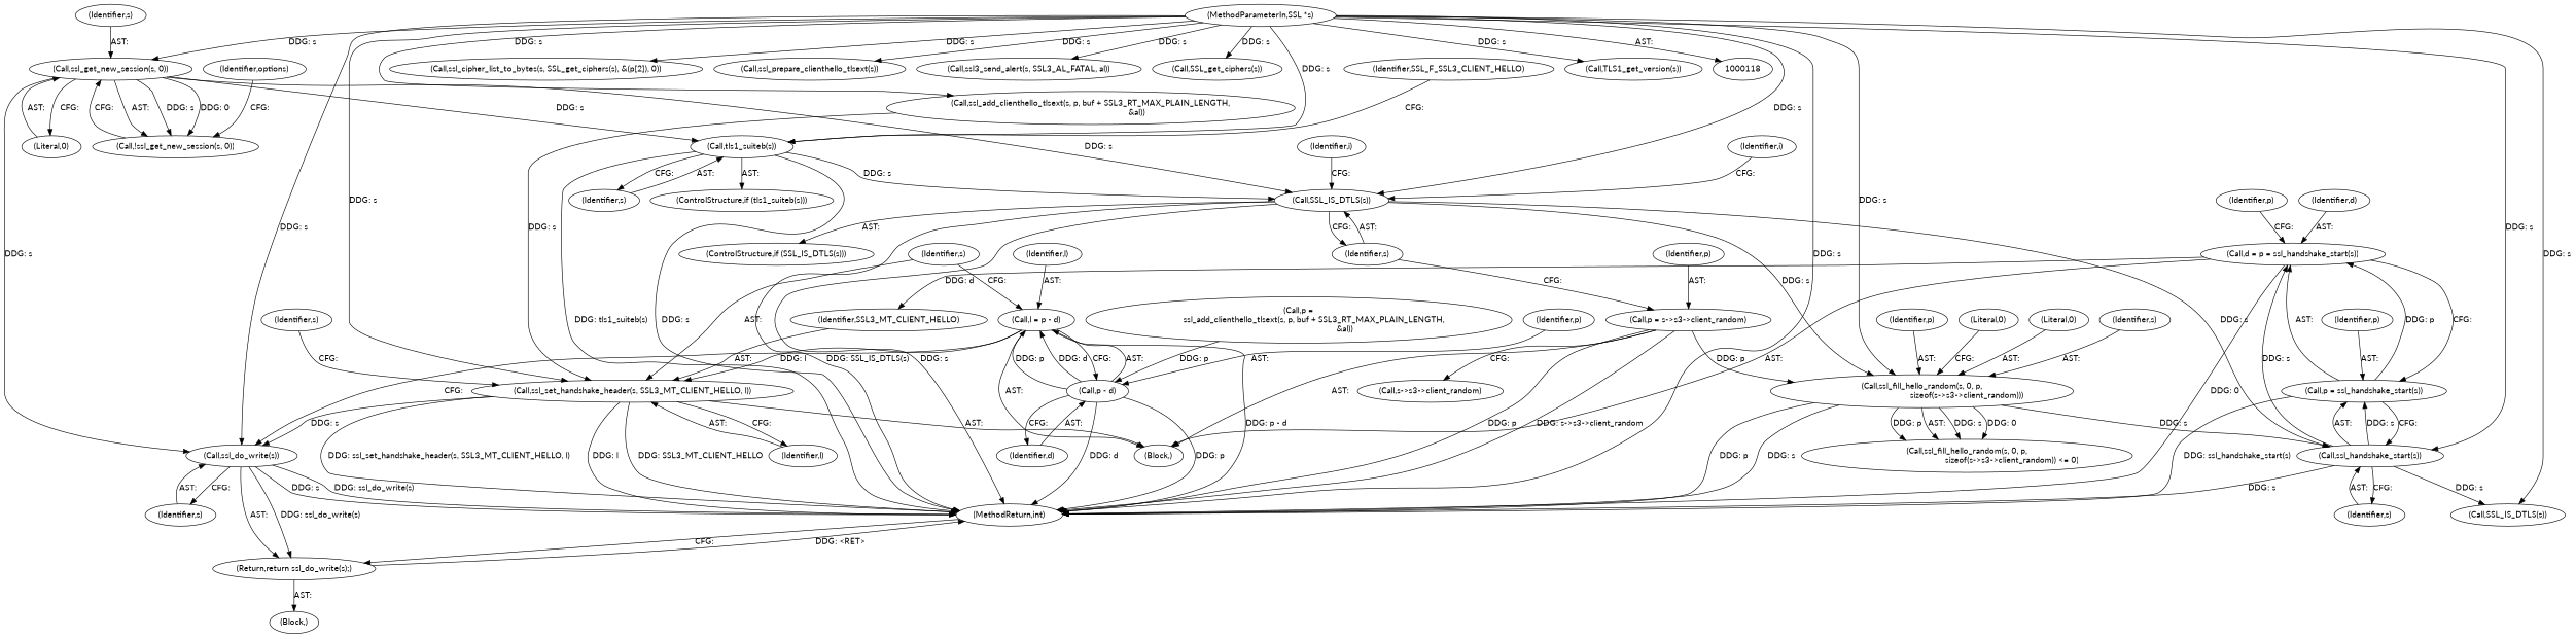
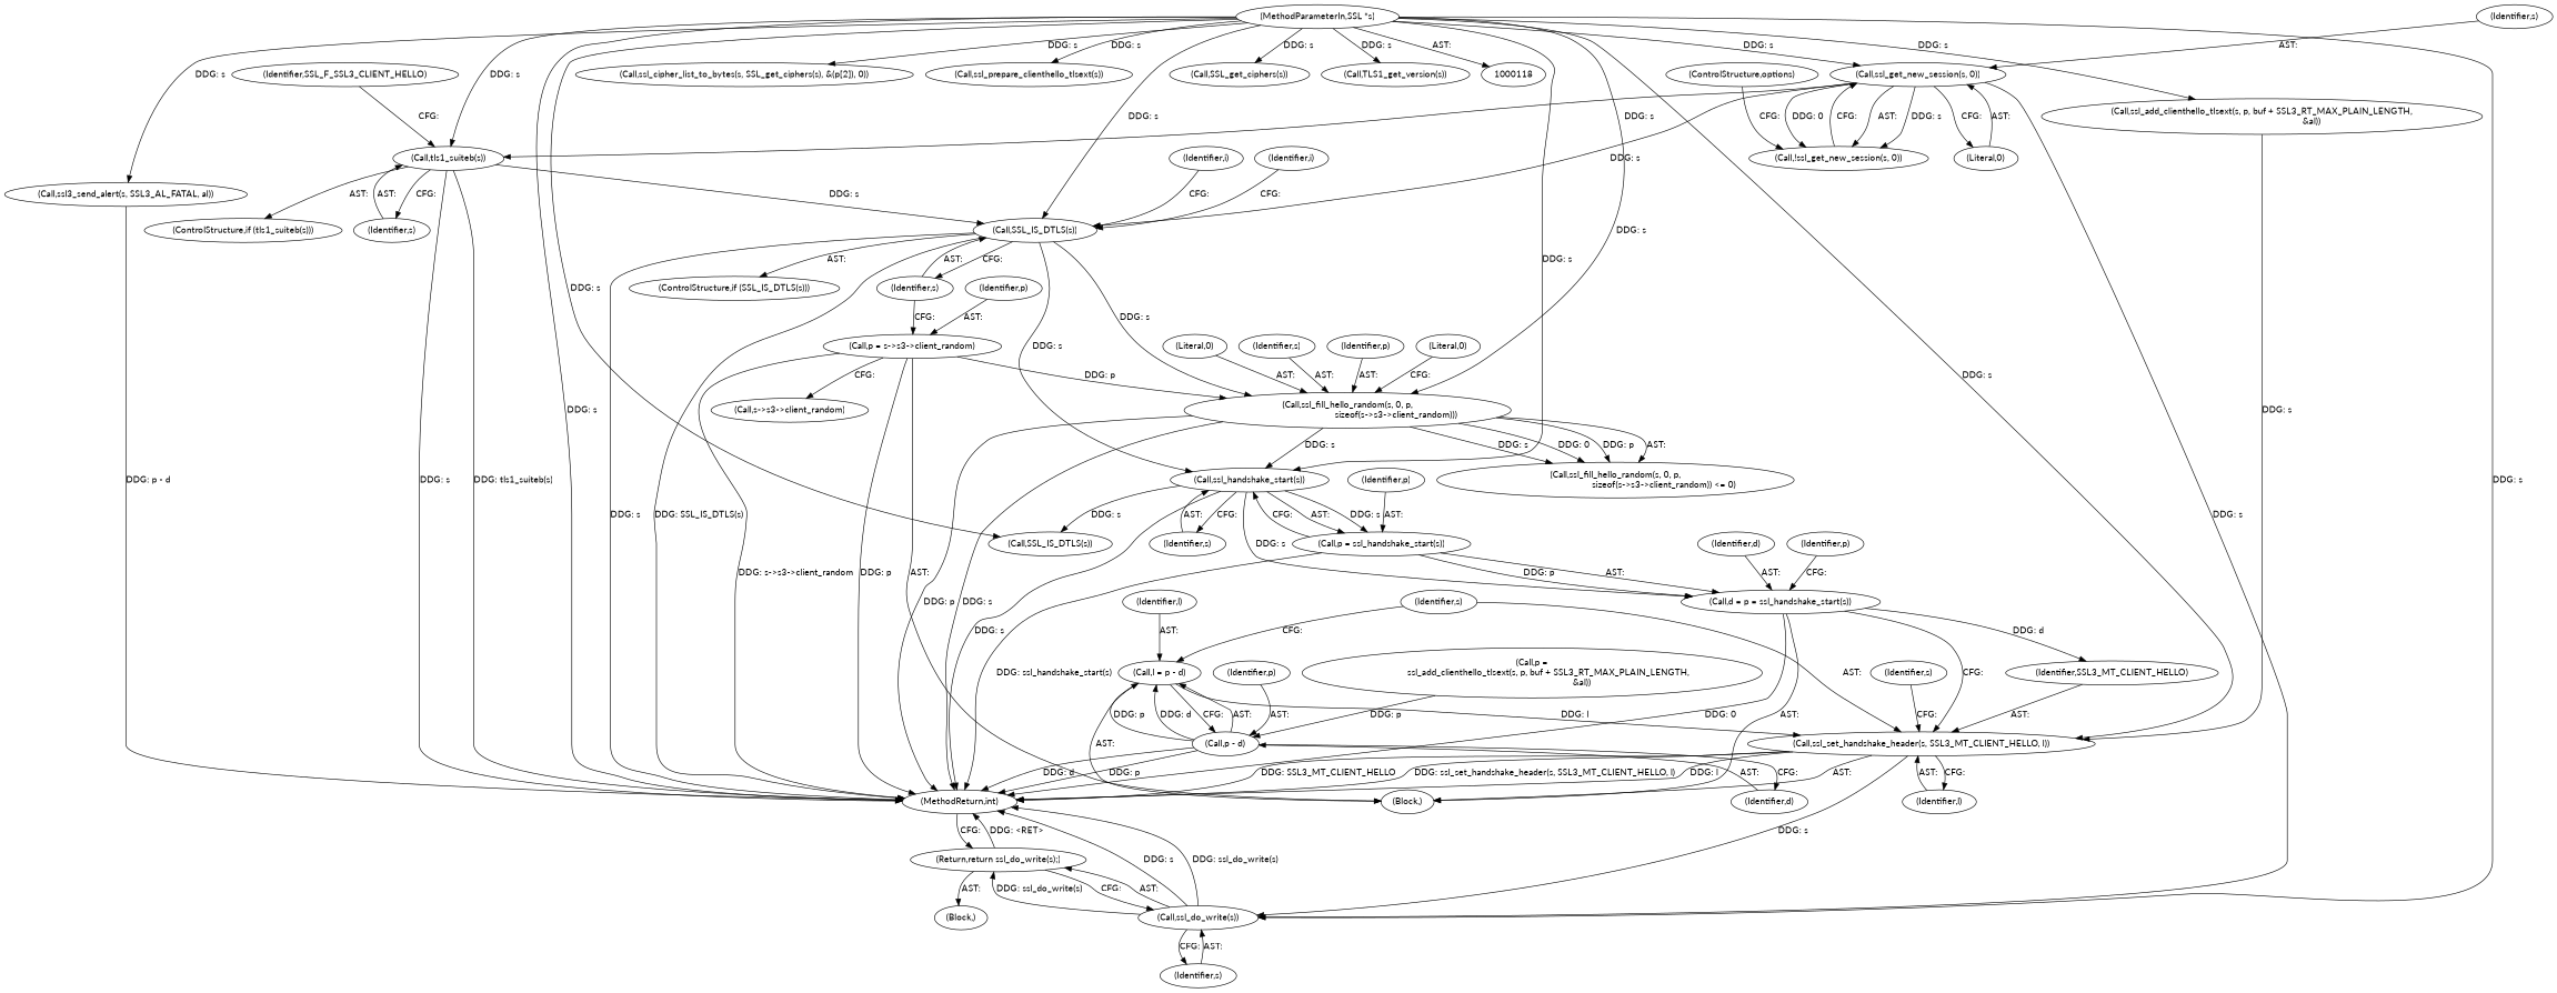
  digraph {
    fontname=Lato
    node [fontname=Lato]
    edge [fontname=Lato]
    n1 [label="(Call,d = p = ssl_handshake_start(s))"]
    n2 [label="(Call,p = ssl_handshake_start(s))"]
    n3 [label="(Block,)"]
    n4 [label="(MethodReturn,int)"]
    n5 [label="(Identifier,SSL3_MT_CLIENT_HELLO)"]
    n6 [label="(Call,ssl_handshake_start(s))"]
    n7 [label="(Call,p - d)"]
    n8 [label="(Call,l = p - d)"]
    n9 [label="(Identifier,d)"]
    n10 [label="(Return,return ssl_do_write(s);)"]
    n11 [label="(Call,SSL_IS_DTLS(s))"]
    n12 [label="(Identifier,s)"]
    n13 [label="(Call,ssl_fill_hello_random(s, 0, p,\n                                       sizeof(s->s3->client_random)))"]
    n14 [label="(Call,ssl_fill_hello_random(s, 0, p,\n                                       sizeof(s->s3->client_random)) <= 0)"]
    n15 [label="(Call,SSL_IS_DTLS(s))"]
    n16 [label="(ControlStructure,if (SSL_IS_DTLS(s)))"]
    n17 [label="(Identifier,s)"]
    n18 [label="(Call,p = s->s3->client_random)"]
    n19 [label="(Call,ssl_get_new_session(s, 0))"]
    n20 [label="(Call,tls1_suiteb(s))"]
    n21 [label="(Literal,0)"]
    n22 [label="(Call,!ssl_get_new_session(s, 0))"]
    n23 [label="(Call,ssl_do_write(s))"]
    n24 [label="(ControlStructure,if (tls1_suiteb(s)))"]
    n25 [label="(Identifier,s)"]
    n26 [label="(MethodParameterIn,SSL *s)"]
    n27 [label="(Call,ssl_set_handshake_header(s, SSL3_MT_CLIENT_HELLO, l))"]
    n28 [label="(Call,ssl_cipher_list_to_bytes(s, SSL_get_ciphers(s), &(p[2]), 0))"]
    n29 [label="(Call,ssl_prepare_clienthello_tlsext(s))"]
    n30 [label="(Call,ssl3_send_alert(s, SSL3_AL_FATAL, al))"]
    n31 [label="(Call,ssl_add_clienthello_tlsext(s, p, buf + SSL3_RT_MAX_PLAIN_LENGTH,\n                                        &al))"]
    n32 [label="(Call,SSL_get_ciphers(s))"]
    n33 [label="(Call,TLS1_get_version(s))"]
    1000118
    n35 [label="(Identifier,l)"]
    n36 [label="(Identifier,s)"]
    n37 [label="(Call,s->s3->client_random)"]
    n38 [label="(Block,)"]
    n39 [label="(Identifier,d)"]
    n40 [label="(Identifier,p)"]
    n41 [label="(Identifier,s)"]
    n42 [label="(Identifier,l)"]
    n43 [label="(Identifier,i)"]
    n44 [label="(Identifier,p)"]
    n45 [label="(Identifier,s)"]
    n46 [label="(Identifier,SSL_F_SSL3_CLIENT_HELLO)"]
    n47 [label="(Identifier,p)"]
    n48 [label="(Literal,0)"]
    n49 [label="(Identifier,s)"]
-   n50 [label="(Identifier,options)"]
+   n50 [label="(ControlStructure,options)"]
    n51 [label="(Identifier,i)"]
    n52 [label="(Call,p =\n             ssl_add_clienthello_tlsext(s, p, buf + SSL3_RT_MAX_PLAIN_LENGTH,\n                                        &al))"]
    n53 [label="(Identifier,p)"]
    n54 [label="(Literal,0)"]
    n55 [label="(Identifier,p)"]
    n56 [label="(Identifier,s)"]
-   n1 -> n2 [label="CFG: "]
+   n1 -> n27 [label="CFG: "]
    n1 -> n3 [label="AST: "]
    n1 -> n4 [label="DDG: 0"]
    n1 -> n5 [label="DDG: d"]
    n2 -> n1 [label="AST: "]
    n2 -> n1 [label="DDG: p"]
    n2 -> n4 [label="DDG: ssl_handshake_start(s)"]
    n2 -> n6 [label="CFG: "]
    n4 -> n10 [label="CFG: "]
    n5 -> n27 [label="AST: "]
    n6 -> n1 [label="DDG: s"]
    n6 -> n2 [label="AST: "]
    n6 -> n2 [label="DDG: s"]
    n6 -> n4 [label="DDG: s"]
    n6 -> n11 [label="DDG: s"]
    n6 -> n12 [label="CFG: "]
    n7 -> n4 [label="DDG: p"]
    n7 -> n4 [label="DDG: d"]
    n7 -> n8 [label="AST: "]
    n7 -> n8 [label="DDG: p"]
    n7 -> n8 [label="DDG: d"]
    n7 -> n9 [label="CFG: "]
    n8 -> n3 [label="AST: "]
-   n8 -> n4 [label="DDG: p - d"]
+   n30 -> n4 [label="DDG: p - d"]
    n8 -> n7 [label="CFG: "]
    n8 -> n27 [label="DDG: l"]
    n9 -> n7 [label="AST: "]
    n10 -> n4 [label="DDG: <RET>"]
-   n8 -> n23 [label="CFG: "]
+   n10 -> n23 [label="CFG: "]
    n10 -> n38 [label="AST: "]
    n12 -> n6 [label="AST: "]
    n13 -> n4 [label="DDG: p"]
    n13 -> n4 [label="DDG: s"]
    n13 -> n6 [label="DDG: s"]
    n13 -> n14 [label="AST: "]
    n13 -> n14 [label="DDG: s"]
    n13 -> n14 [label="DDG: 0"]
    n13 -> n14 [label="DDG: p"]
    n15 -> n4 [label="DDG: SSL_IS_DTLS(s)"]
    n15 -> n4 [label="DDG: s"]
    n15 -> n6 [label="DDG: s"]
    n15 -> n13 [label="DDG: s"]
    n15 -> n16 [label="AST: "]
    n15 -> n17 [label="CFG: "]
    n17 -> n15 [label="AST: "]
    n17 -> n18 [label="CFG: "]
    n18 -> n3 [label="AST: "]
    n18 -> n4 [label="DDG: p"]
    n18 -> n4 [label="DDG: s->s3->client_random"]
    n18 -> n13 [label="DDG: p"]
    n18 -> n37 [label="CFG: "]
    n19 -> n15 [label="DDG: s"]
    n19 -> n20 [label="DDG: s"]
    n19 -> n21 [label="CFG: "]
    n19 -> n22 [label="AST: "]
    n19 -> n22 [label="DDG: s"]
    n19 -> n22 [label="DDG: 0"]
    n19 -> n23 [label="DDG: s"]
    n20 -> n4 [label="DDG: tls1_suiteb(s)"]
    n20 -> n4 [label="DDG: s"]
    n20 -> n15 [label="DDG: s"]
    n20 -> n24 [label="AST: "]
    n20 -> n25 [label="CFG: "]
    n21 -> n19 [label="AST: "]
    n22 -> n19 [label="CFG: "]
    n23 -> n4 [label="DDG: s"]
    n23 -> n4 [label="DDG: ssl_do_write(s)"]
    n23 -> n10 [label="AST: "]
    n23 -> n10 [label="DDG: ssl_do_write(s)"]
    n23 -> n36 [label="CFG: "]
    n25 -> n20 [label="AST: "]
    n26 -> n4 [label="DDG: s"]
    n26 -> n6 [label="DDG: s"]
    n26 -> n11 [label="DDG: s"]
    n26 -> n13 [label="DDG: s"]
    n26 -> n15 [label="DDG: s"]
    n26 -> n19 [label="DDG: s"]
    n26 -> n20 [label="DDG: s"]
    n26 -> n23 [label="DDG: s"]
    n26 -> n27 [label="DDG: s"]
    n26 -> n28 [label="DDG: s"]
    n26 -> n29 [label="DDG: s"]
    n26 -> n30 [label="DDG: s"]
    n26 -> n31 [label="DDG: s"]
    n26 -> n32 [label="DDG: s"]
    n26 -> n33 [label="DDG: s"]
    n26 -> 1000118 [label="AST: "]
    n27 -> n3 [label="AST: "]
    n27 -> n4 [label="DDG: ssl_set_handshake_header(s, SSL3_MT_CLIENT_HELLO, l)"]
    n27 -> n4 [label="DDG: l"]
    n27 -> n4 [label="DDG: SSL3_MT_CLIENT_HELLO"]
    n27 -> n23 [label="DDG: s"]
    n27 -> n35 [label="CFG: "]
    n31 -> n27 [label="DDG: s"]
    n35 -> n27 [label="AST: "]
    n36 -> n23 [label="AST: "]
    n39 -> n1 [label="AST: "]
    n40 -> n7 [label="AST: "]
    n41 -> n19 [label="AST: "]
    n42 -> n8 [label="AST: "]
    n43 -> n15 [label="CFG: "]
    n44 -> n18 [label="AST: "]
    n45 -> n27 [label="CFG: "]
    n46 -> n20 [label="CFG: "]
    n47 -> n1 [label="CFG: "]
    n48 -> n13 [label="AST: "]
    n49 -> n13 [label="AST: "]
    n50 -> n22 [label="CFG: "]
    n51 -> n15 [label="CFG: "]
    n52 -> n7 [label="DDG: p"]
    n53 -> n13 [label="AST: "]
    n54 -> n13 [label="CFG: "]
    n55 -> n2 [label="AST: "]
    n56 -> n8 [label="CFG: "]
    n56 -> n27 [label="AST: "]
  }
